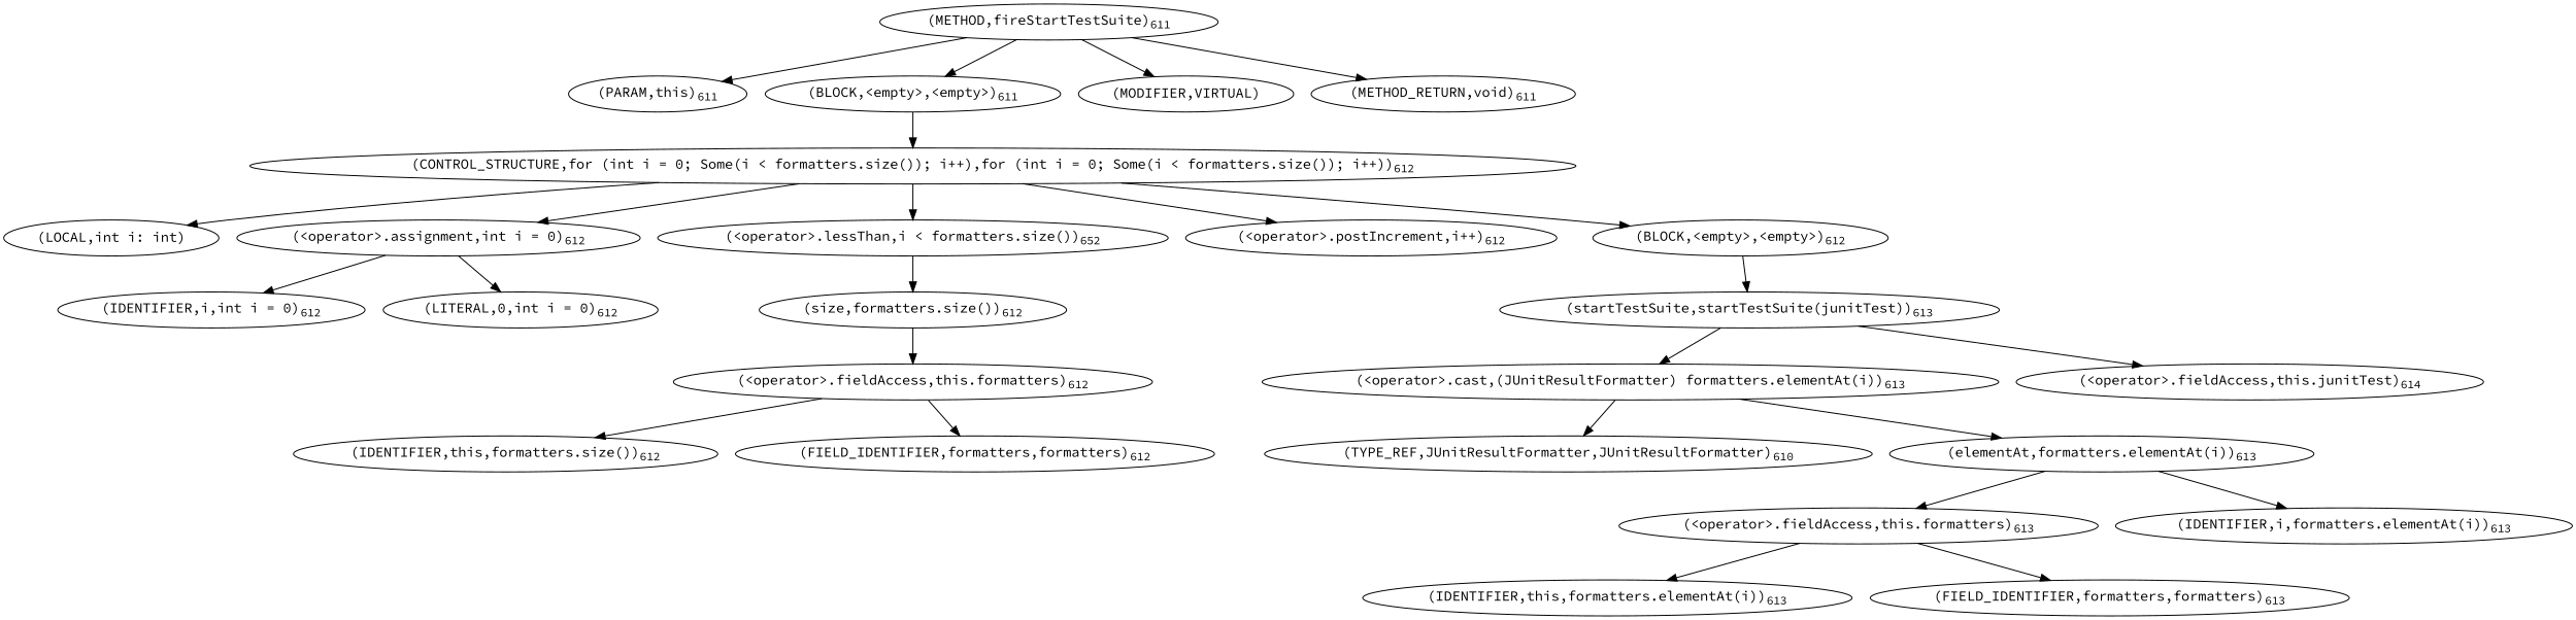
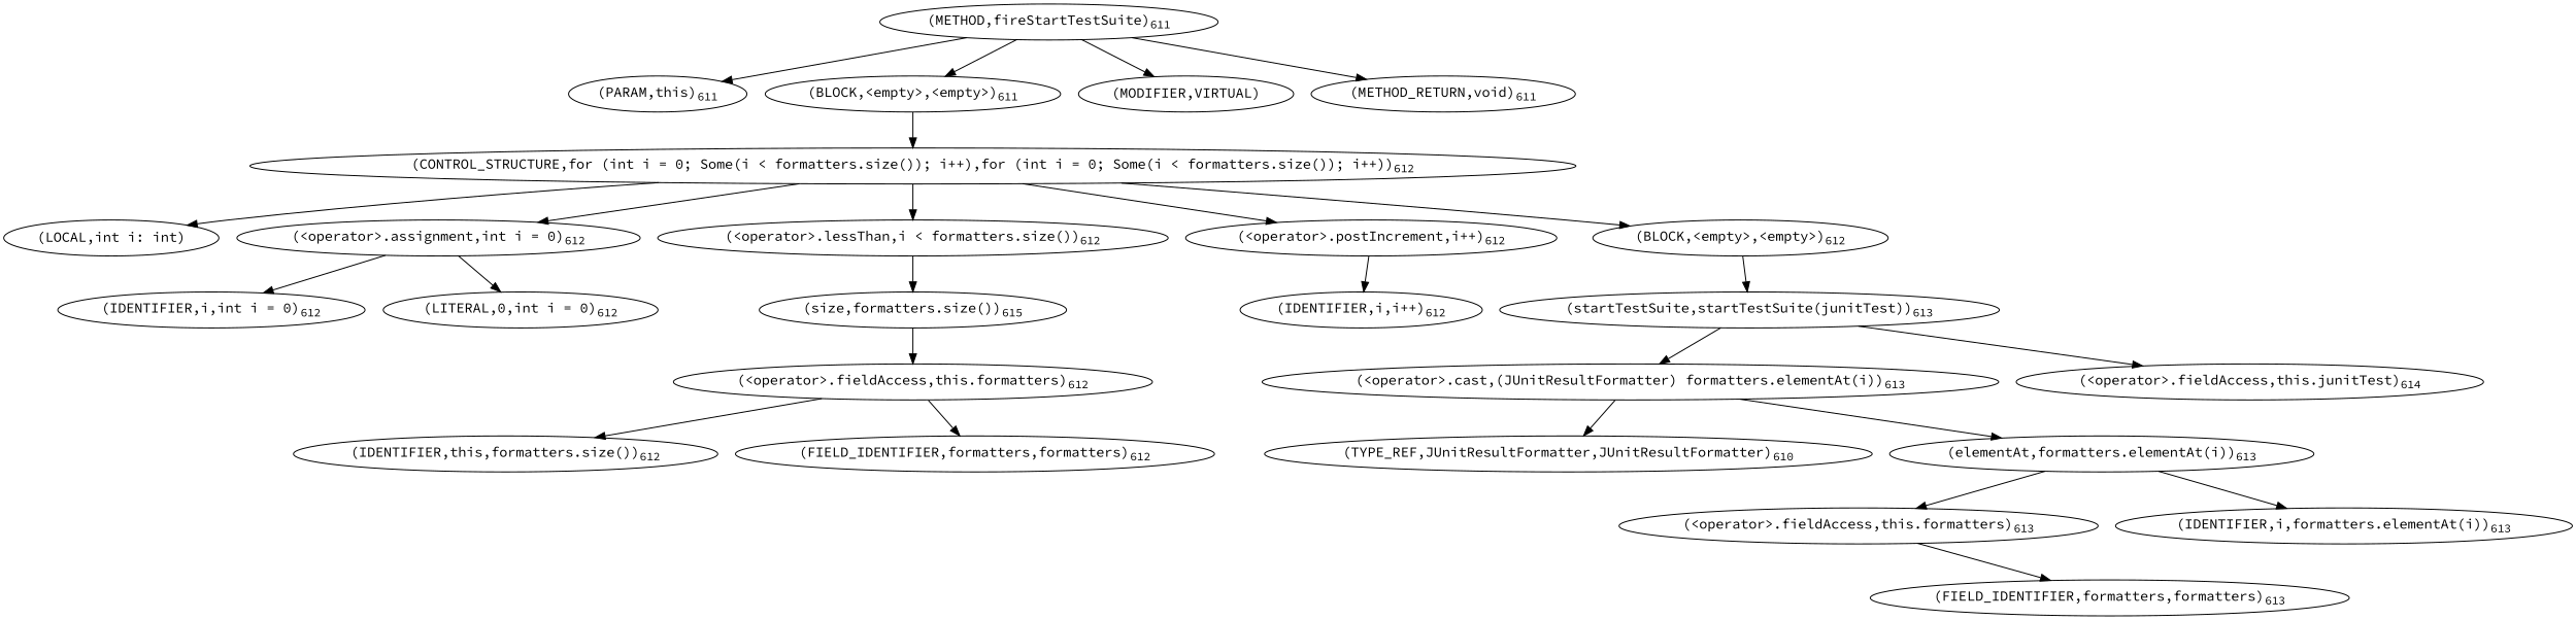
  digraph {
    fontname="Source Code Pro"
    node [fontname="Source Code Pro"]
    edge [fontname="Source Code Pro"]
    n1 [label=<(METHOD,fireStartTestSuite)<SUB>611</SUB>>]
    n2 [label=<(PARAM,this)<SUB>611</SUB>>]
    n3 [label=<(BLOCK,&lt;empty&gt;,&lt;empty&gt;)<SUB>611</SUB>>]
    n4 [label=<(MODIFIER,VIRTUAL)>]
    n5 [label=<(METHOD_RETURN,void)<SUB>611</SUB>>]
    n6 [label=<(CONTROL_STRUCTURE,for (int i = 0; Some(i &lt; formatters.size()); i++),for (int i = 0; Some(i &lt; formatters.size()); i++))<SUB>612</SUB>>]
    n7 [label=<(LOCAL,int i: int)>]
    n8 [label=<(&lt;operator&gt;.assignment,int i = 0)<SUB>612</SUB>>]
-   n9 [label=<(&lt;operator&gt;.lessThan,i &lt; formatters.size())<SUB>652</SUB>>]
+   n9 [label=<(&lt;operator&gt;.lessThan,i &lt; formatters.size())<SUB>612</SUB>>]
    n10 [label=<(&lt;operator&gt;.postIncrement,i++)<SUB>612</SUB>>]
    n11 [label=<(BLOCK,&lt;empty&gt;,&lt;empty&gt;)<SUB>612</SUB>>]
    n12 [label=<(IDENTIFIER,i,int i = 0)<SUB>612</SUB>>]
    n13 [label=<(LITERAL,0,int i = 0)<SUB>612</SUB>>]
-   n14 [label=<(size,formatters.size())<SUB>612</SUB>>]
+   n14 [label=<(size,formatters.size())<SUB>615</SUB>>]
+   n15 [label=<(IDENTIFIER,i,i++)<SUB>612</SUB>>]
    n16 [label=<(startTestSuite,startTestSuite(junitTest))<SUB>613</SUB>>]
    n17 [label=<(&lt;operator&gt;.fieldAccess,this.formatters)<SUB>612</SUB>>]
    n18 [label=<(IDENTIFIER,this,formatters.size())<SUB>612</SUB>>]
    n19 [label=<(FIELD_IDENTIFIER,formatters,formatters)<SUB>612</SUB>>]
    n20 [label=<(&lt;operator&gt;.cast,(JUnitResultFormatter) formatters.elementAt(i))<SUB>613</SUB>>]
    n21 [label=<(&lt;operator&gt;.fieldAccess,this.junitTest)<SUB>614</SUB>>]
    n22 [label=<(TYPE_REF,JUnitResultFormatter,JUnitResultFormatter)<SUB>610</SUB>>]
    n23 [label=<(elementAt,formatters.elementAt(i))<SUB>613</SUB>>]
    n24 [label=<(&lt;operator&gt;.fieldAccess,this.formatters)<SUB>613</SUB>>]
    n25 [label=<(IDENTIFIER,i,formatters.elementAt(i))<SUB>613</SUB>>]
-   n26 [label=<(IDENTIFIER,this,formatters.elementAt(i))<SUB>613</SUB>>]
    n27 [label=<(FIELD_IDENTIFIER,formatters,formatters)<SUB>613</SUB>>]
    n1 -> n2
    n1 -> n3
    n1 -> n4
    n1 -> n5
    n3 -> n6
    n6 -> n7
    n6 -> n8
    n6 -> n9
    n6 -> n10
    n6 -> n11
    n8 -> n12
    n8 -> n13
    n9 -> n14
+   n10 -> n15
    n11 -> n16
    n14 -> n17
    n16 -> n20
    n16 -> n21
    n17 -> n18
    n17 -> n19
    n20 -> n22
    n20 -> n23
    n23 -> n24
    n23 -> n25
-   n24 -> n26
    n24 -> n27
  }
